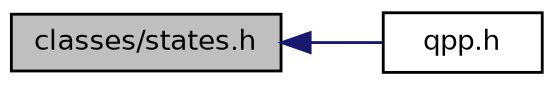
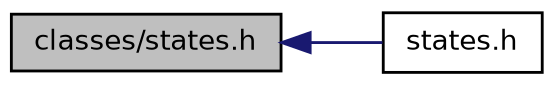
  digraph {
    rankdir=LR
    node [color=black fontname=Helvetica fontsize=10 shape=record style=filled]
    n1 [fillcolor=grey75 fontcolor=black height=0.2 label="classes/states.h" width=0.4]
-   n2 [fillcolor=white height=0.2 label="qpp.h" width=0.4]
+   n2 [fillcolor=white height=0.2 label="states.h" width=0.4]
    n1 -> n2 [color=midnightblue dir=back fontname=Helvetica fontsize=10 labelfontname=Helvetica labelfontsize=10 style=solid]
  }
